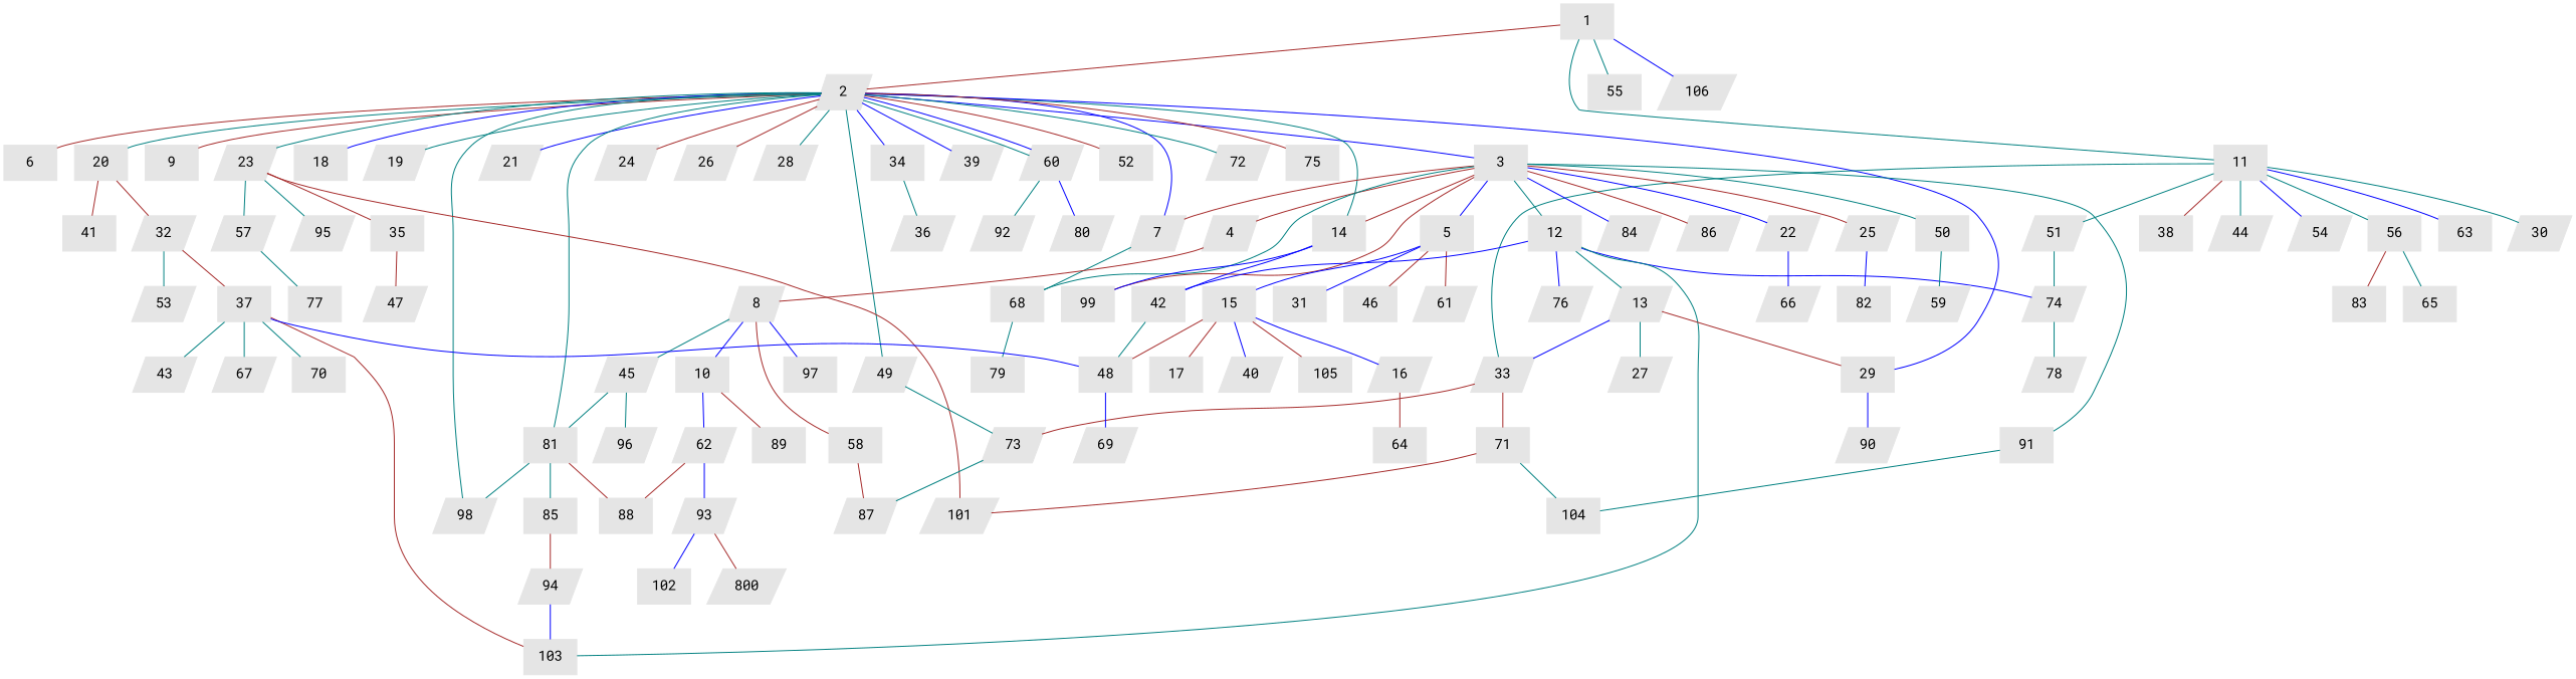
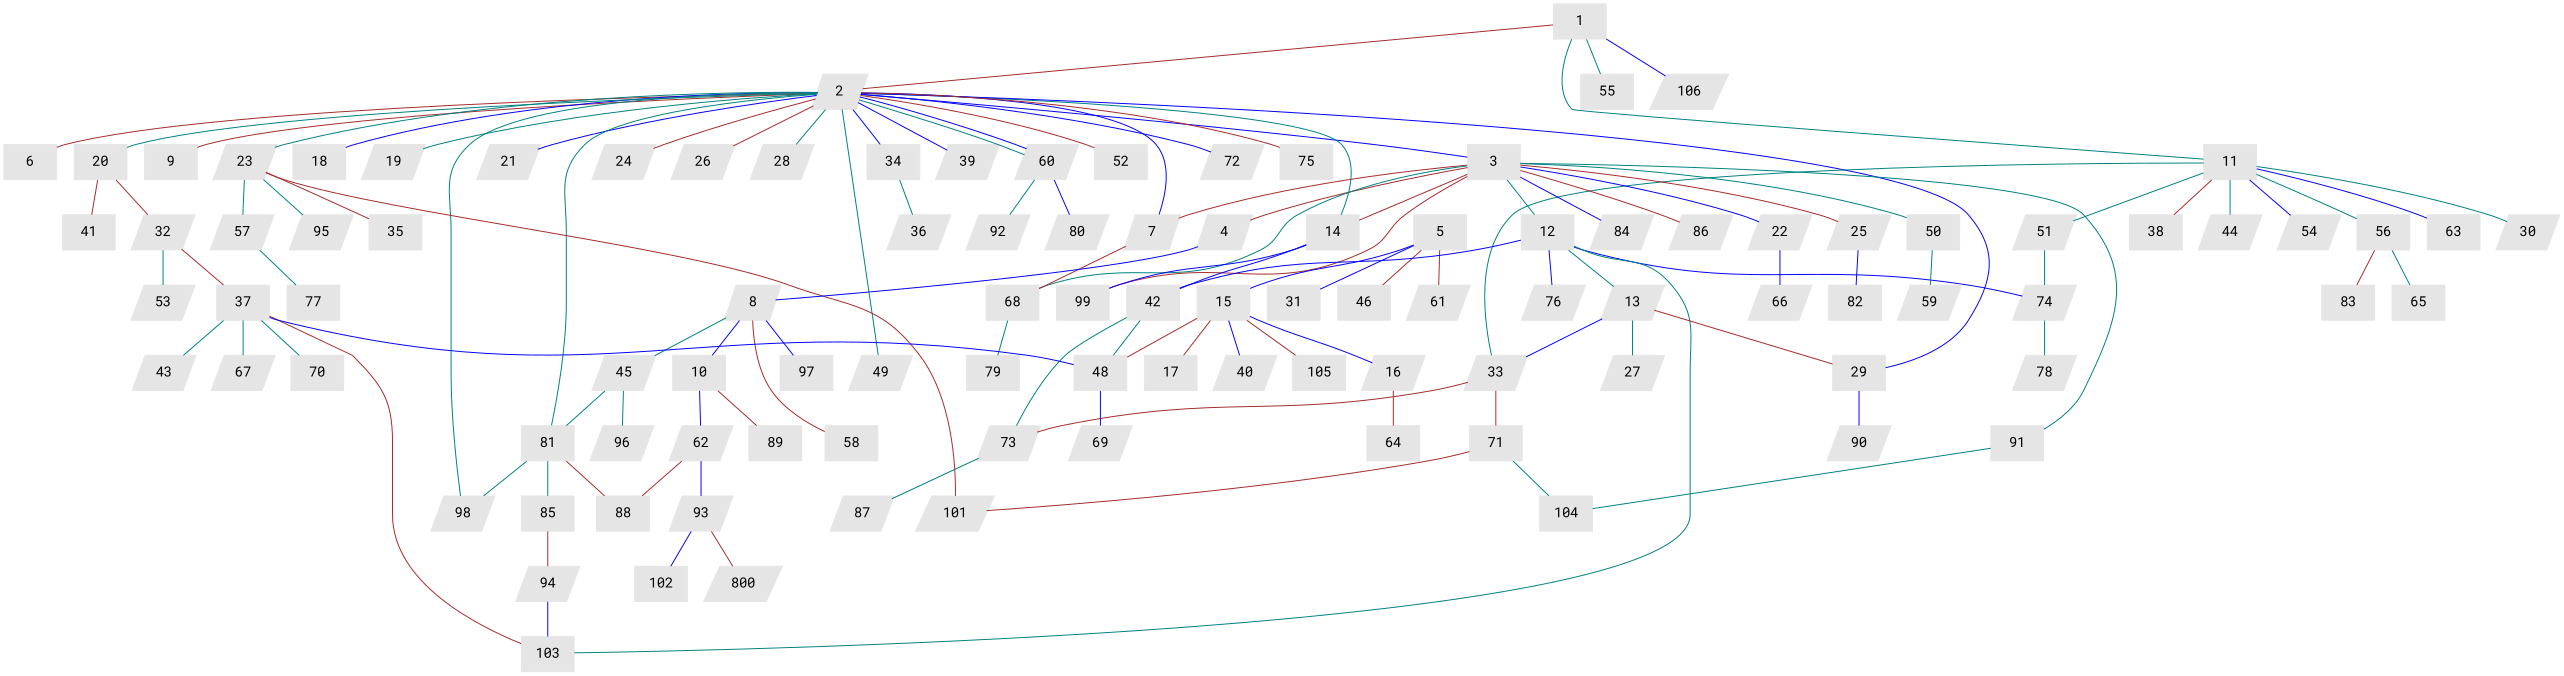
  graph {
    fontname="Roboto Mono"
    node [color=gray90 fontname="Roboto Mono" shape=parallelogram style=filled]
    edge [color=teal fontname="Roboto Mono"]
    1 [shape=box]
    2
    11 [shape=box]
    55 [shape=box]
    106
    3 [shape=box]
    6 [shape=box]
    7
    9 [shape=box]
    14 [shape=box]
    18 [shape=box]
    19
    20 [shape=box]
    21
    23
    24
    26
    28
    29 [shape=box]
    34 [shape=box]
    39
    49
    52 [shape=box]
    60
    72
    75 [shape=box]
    81 [shape=box]
    98
    30
    33
    38 [shape=box]
    44
    51
    54
    56 [shape=box]
    63 [shape=box]
    4
    5 [shape=box]
    12 [shape=box]
    22
    25
    50 [shape=box]
    68 [shape=box]
    84
    86
    91 [shape=box]
    99 [shape=box]
    42 [shape=box]
    32
    41 [shape=box]
    35 [shape=box]
    57
    95
    101
    90
    36
    73
    80
    92
    88 [shape=box]
    85 [shape=box]
    8
    15 [shape=box]
    31 [shape=box]
    46 [shape=box]
    61
    13
    74
    76
    103 [shape=box]
    66
    82 [shape=box]
    59
    79 [shape=box]
    104 [shape=box]
    10 [shape=box]
    45
    58 [shape=box]
    97 [shape=box]
    16
    17 [shape=box]
    40
    48 [shape=box]
    105 [shape=box]
    62
    89 [shape=box]
    96
    87
    93
    71 [shape=box]
    65 [shape=box]
    83 [shape=box]
    27
    78
    64 [shape=box]
    69
    37 [shape=box]
    53
-   47
    77 [shape=box]
    43
    67
    70 [shape=box]
    n104 [label=800]
    102 [shape=box]
    94
    1 -- 2 [color=brown]
    1 -- 11
    1 -- 55
    1 -- 106 [color=blue]
    2 -- 3 [color=blue]
    2 -- 6 [color=brown]
    2 -- 7 [color=blue]
    2 -- 9 [color=brown]
    2 -- 14
    2 -- 18 [color=blue]
    2 -- 19
    2 -- 20
    2 -- 21 [color=blue]
    2 -- 23
    2 -- 24 [color=brown]
    2 -- 26 [color=brown]
    2 -- 28
    2 -- 29 [color=blue]
    2 -- 34 [color=blue]
    2 -- 39 [color=blue]
    2 -- 49
    2 -- 52 [color=brown]
    2 -- 60
    2 -- 60 [color=blue]
-   2 -- 72
+   2 -- 72 [color=blue]
    2 -- 75 [color=brown]
    2 -- 81
    2 -- 98
    11 -- 30
    11 -- 33
    11 -- 38 [color=brown]
    11 -- 44
    11 -- 51
    11 -- 54 [color=blue]
    11 -- 56
    11 -- 63 [color=blue]
    3 -- 7 [color=brown]
    3 -- 14 [color=brown]
    3 -- 4 [color=brown]
-   3 -- 5 [color=blue]
    3 -- 12
    3 -- 22 [color=blue]
    3 -- 25 [color=brown]
    3 -- 50
    3 -- 68
    3 -- 84 [color=blue]
    3 -- 86 [color=brown]
    3 -- 91
    3 -- 99 [color=brown]
-   7 -- 68
+   7 -- 68 [color=brown]
    14 -- 99 [color=blue]
    14 -- 42 [color=blue]
    20 -- 32 [color=brown]
    20 -- 41 [color=brown]
    23 -- 35 [color=brown]
    23 -- 57
    23 -- 95
    23 -- 101 [color=brown]
    29 -- 90 [color=blue]
    34 -- 36
-   49 -- 73
+   42 -- 73
    60 -- 80 [color=blue]
    60 -- 92
    81 -- 98
    81 -- 88 [color=brown]
    81 -- 85
    33 -- 73 [color=brown]
    33 -- 71 [color=brown]
    51 -- 74
    56 -- 65
    56 -- 83 [color=brown]
-   4 -- 8 [color=brown]
+   4 -- 8 [color=blue]
    5 -- 15 [color=blue]
    5 -- 31 [color=blue]
    5 -- 46 [color=brown]
    5 -- 61 [color=brown]
    12 -- 42 [color=blue]
    12 -- 13
    12 -- 74 [color=blue]
    12 -- 76 [color=blue]
    12 -- 103
    22 -- 66 [color=blue]
    25 -- 82 [color=blue]
    50 -- 59
    68 -- 79
    91 -- 104
    42 -- 48
    32 -- 37 [color=brown]
    32 -- 53
-   35 -- 47 [color=brown]
    57 -- 77
    73 -- 87
    85 -- 94 [color=brown]
    8 -- 10 [color=blue]
    8 -- 45
    8 -- 58 [color=brown]
    8 -- 97 [color=blue]
    15 -- 16 [color=blue]
    15 -- 17 [color=brown]
    15 -- 40 [color=blue]
    15 -- 48 [color=brown]
    15 -- 105 [color=brown]
    13 -- 29 [color=brown]
    13 -- 33 [color=blue]
    13 -- 27
    74 -- 78
    10 -- 62 [color=blue]
    10 -- 89 [color=brown]
    45 -- 81
    45 -- 96
-   58 -- 87 [color=brown]
    16 -- 64 [color=brown]
    48 -- 69 [color=blue]
    62 -- 88 [color=brown]
    62 -- 93 [color=blue]
    93 -- n104 [color=brown]
    93 -- 102 [color=blue]
    71 -- 101 [color=brown]
    71 -- 104
    37 -- 103 [color=brown]
    37 -- 48 [color=blue]
    37 -- 43
    37 -- 67
    37 -- 70
    94 -- 103 [color=blue]
  }
